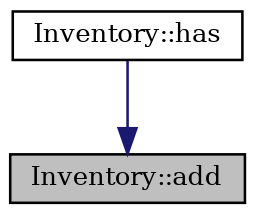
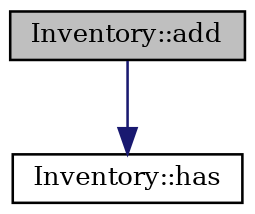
  digraph {
    rankdir=TB
    fontname="DejaVu Serif"
    node [color=black fontname="DejaVu Serif" fontsize=10 shape=record style=filled]
    n1 [fillcolor=grey75 fontcolor=black height=0.2 label="Inventory::add" width=0.4]
    n2 [fillcolor=white height=0.2 label="Inventory::has" width=0.4]
-   n2 -> n1 [color=midnightblue fontname="DejaVu Serif" fontsize=10 labelfontname=Helvetica labelfontsize=10 style=solid]
+   n1 -> n2 [color=midnightblue fontname="DejaVu Serif" fontsize=10 labelfontname=Helvetica labelfontsize=10 style=solid]
  }
